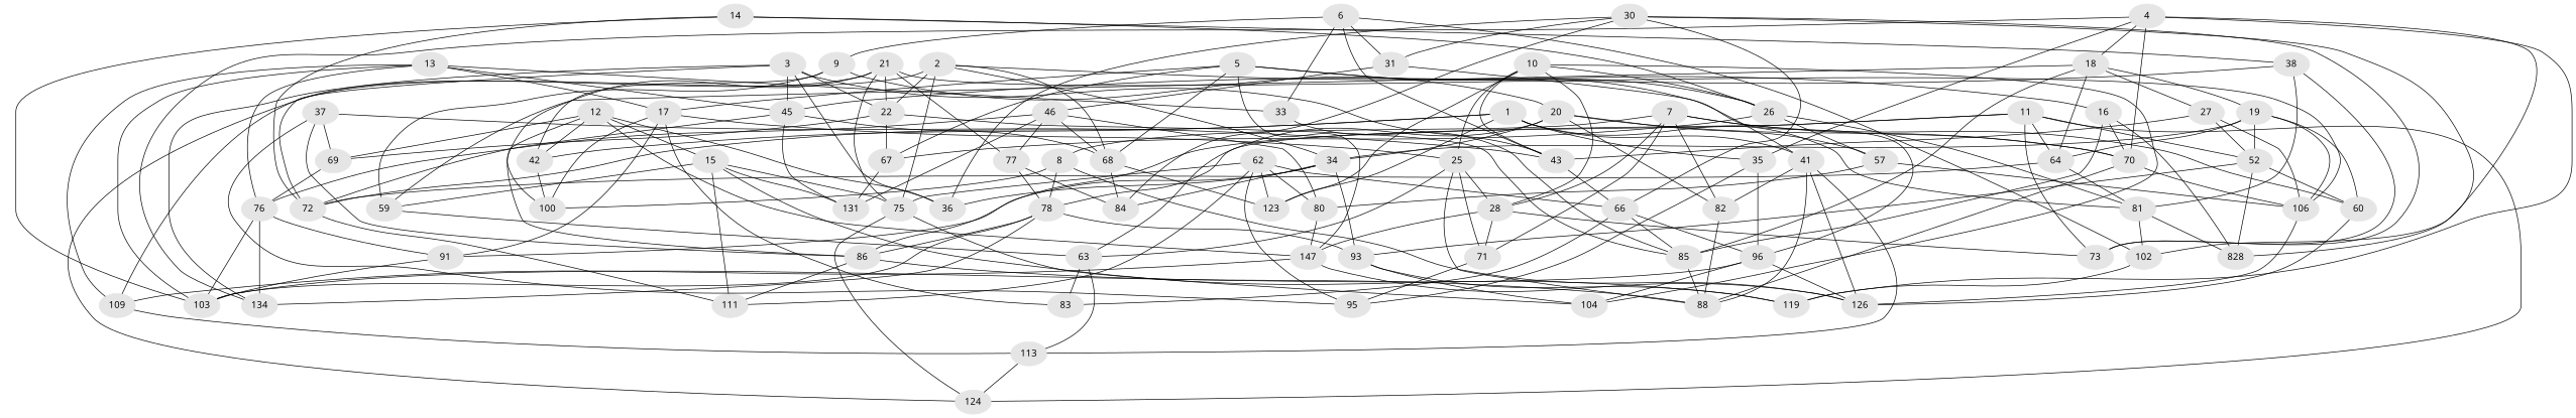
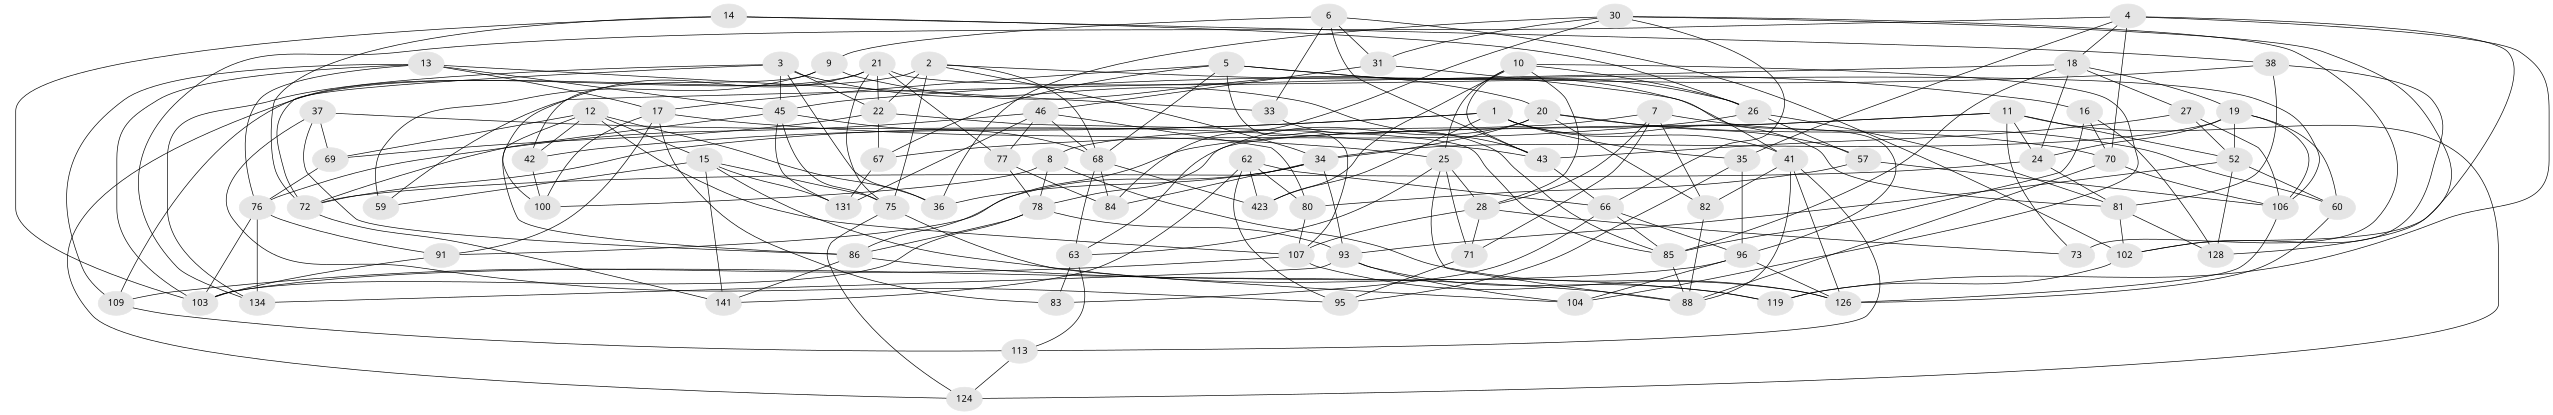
  graph {
    fontname="Noto Sans"
    node [color=gray90 fontname="Noto Sans" style=filled]
    edge [fontname="Noto Sans"]
    1 [super="+56"]
    35
    41 [super="+116"]
    42
    72 [super="+74"]
    81 [super="+89"]
-   123
+   123 [label=423]
    96 [super="+122"]
    95
    82
    126 [super="+129"]
    88 [super="+99"]
    113
    100
-   111
+   111 [label=141]
    102
-   128 [label=828]
+   128
    2 [super="+65"]
    16
    22 [super="+39"]
    34 [super="+43"]
    68 [super="+110"]
    75 [super="+133"]
    124
    70 [super="+117"]
    85 [super="+105"]
    67
    69
    36
    91
    84
    93 [super="+108"]
    104
    3 [super="+51"]
    n35 [label=43 super="+64"]
    45 [super="+61"]
    134
    66 [super="+79"]
    131
    4 [super="+58"]
    18 [super="+32"]
    119
    59
-   24 [super="+127" label=64]
+   24 [super="+127"]
    19 [super="+47"]
    27
    106 [super="+112"]
    5 [super="+98"]
    17 [super="+130"]
    26 [super="+97"]
-   107 [super="+132" label=147]
+   107 [super="+132"]
    25 [super="+125"]
    83
    57
    103 [super="+120"]
    109
    6 [super="+50"]
    9
    31
    33
    20 [super="+94"]
    46 [super="+54"]
    7 [super="+49"]
    8
    28 [super="+48"]
    60
    71
    78 [super="+90"]
    73
    86 [super="+118"]
    63 [super="+115"]
    10 [super="+23"]
    11 [super="+29"]
    52 [super="+53"]
    12 [super="+87"]
    15 [super="+92"]
    76 [super="+101"]
    13 [super="+40"]
    14
    38
    80
    21 [super="+55"]
    77
    30 [super="+114"]
    37
    62 [super="+121"]
    1 -- 35
    1 -- 41
    1 -- 42
    1 -- 72
    1 -- 81
    1 -- 123
    35 -- 96
    35 -- 95
    41 -- 82
    41 -- 126
    41 -- 88
    41 -- 113
    42 -- 100
    72 -- 111
    81 -- 102
    81 -- 128
    96 -- 126
    96 -- 104
    96 -- 103
    82 -- 88
    113 -- 124
    102 -- 119
    2 -- 16
    2 -- 22
    2 -- 34
    2 -- 68
    2 -- 75
    2 -- 124
    16 -- 128
    16 -- 70
    16 -- 85
    22 -- 85
    22 -- 67
    22 -- 69
    34 -- 36
    34 -- 91
    34 -- 84
    34 -- 93
    68 -- 123
    68 -- 84
    75 -- 124
    75 -- 104
    70 -- 88
    70 -- 106
    85 -- 88
    67 -- 131
    69 -- 76
    91 -- 103
    93 -- 104
-   78 -- 134
+   93 -- 134
    93 -- 119
    3 -- 72
    3 -- 22
    3 -- 36
    3 -- n35
    3 -- 45
    3 -- 134
    n35 -- 66
    45 -- 72
    45 -- 68
    45 -- 131
    66 -- 96
    66 -- 85
    66 -- 83
    4 -- 35
    4 -- 102
    4 -- 70
    4 -- 134
    4 -- 18
    4 -- 119
    18 -- 85
    18 -- 59
    18 -- 24
    18 -- 19
    18 -- 27
-   59 -- 63
+   68 -- 63
    24 -- 72
    24 -- 81
    19 -- 34
    19 -- 24
    19 -- 106
    19 -- 60
    19 -- 52
    27 -- n35
    27 -- 106
    27 -- 52
    106 -- 126
    5 -- 96
    5 -- 68
    5 -- 67
    5 -- 17
    5 -- 26
    5 -- 107
    17 -- 100
    17 -- 91
    17 -- 25
    17 -- 83
    26 -- 81
    26 -- 67
    26 -- 57
    107 -- 126
    107 -- 109
    25 -- 88
    25 -- 28
    25 -- 71
    25 -- 63
    57 -- 106
    57 -- 80
    109 -- 113
    6 -- 102
    6 -- n35
    6 -- 9
    6 -- 31
    6 -- 33 [weight=2]
    9 -- 42
    9 -- 59
    9 -- 20
    31 -- 41
    31 -- 46
    33 -- 85
    20 -- 82
    20 -- 34
    20 -- 70
    20 -- 57
    20 -- 63
    46 -- 68
    46 -- 131
    46 -- 76
    46 -- 80
    46 -- 77
    7 -- 82
-   7 -- 70
    7 -- 8
    7 -- 28
    7 -- 60
    7 -- 71
    8 -- 126
    8 -- 100
    8 -- 78
    28 -- 107
    28 -- 71
    28 -- 73
    60 -- 126
    71 -- 95
    78 -- 93
    78 -- 103
    78 -- 86
    86 -- 88
    86 -- 111
    63 -- 113
    63 -- 83 [weight=2]
    10 -- 123
    10 -- 104
    10 -- n35
    10 -- 26
    10 -- 25
    10 -- 28
    11 -- 124
    11 -- 24
    11 -- 78
    11 -- 73
    11 -- 86
    11 -- 52
    52 -- 128
    52 -- 93
    52 -- 60
    12 -- 42
    12 -- 69
    12 -- 36
    12 -- 107
    12 -- 86
    12 -- 15
    15 -- 111
    15 -- 75
    15 -- 131
    15 -- 119
    15 -- 59
    76 -- 91
    76 -- 134
    76 -- 103
    13 -- 45
    13 -- 17
    13 -- 103
    13 -- 109
    13 -- 33
    13 -- 76
    14 -- 72
    14 -- 26
    14 -- 103
    14 -- 38
    38 -- 81
    38 -- 45
-   38 -- 73
+   38 -- 102
    80 -- 107
    21 -- 100
    21 -- 22
    21 -- 75
    21 -- 106
    21 -- 109
    21 -- 77
    77 -- 84
    77 -- 78
    30 -- 128
    30 -- 36
    30 -- 84
    30 -- 66
    30 -- 31
    30 -- 73
    37 -- 95
    37 -- 69
    37 -- n35
    37 -- 86
    62 -- 123
    62 -- 95
    62 -- 111
-   62 -- 75
+   45 -- 75
    62 -- 66
    62 -- 80
  }
